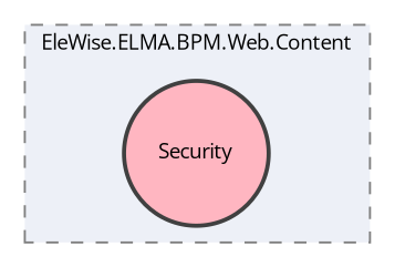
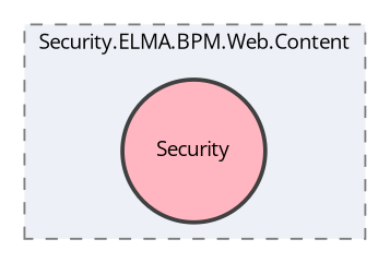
  digraph {
    compound=true
    fontname="Open Sans"
    n1 [color=grey25 fillcolor=lightpink fontname="Open Sans" fontsize=10 height=0.2 label=Security shape=circle style="filled,bold" width=0.4]
    subgraph cluster_1 {
      bgcolor="#edf0f7"
      fontsize=10
-     label="EleWise.ELMA.BPM.Web.Content"
+     label="Security.ELMA.BPM.Web.Content"
      pencolor=grey50
      style="filled,dashed"
      n1
    }
  }
